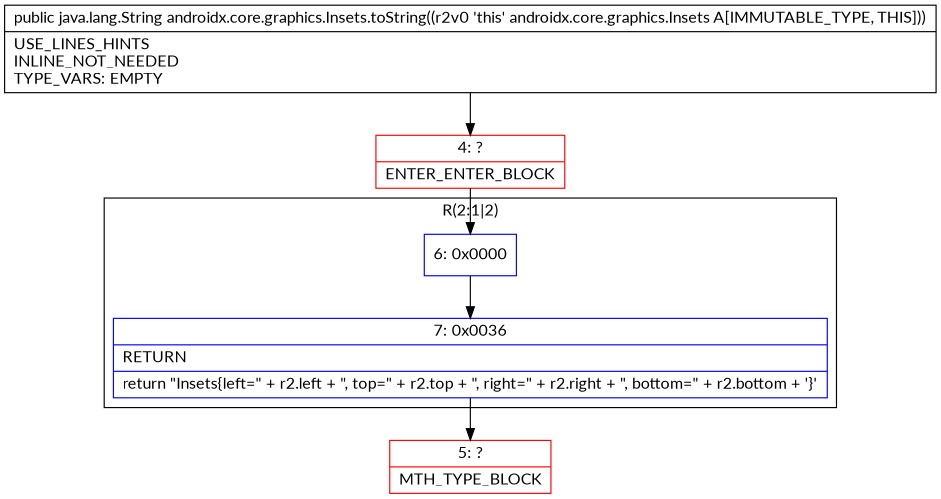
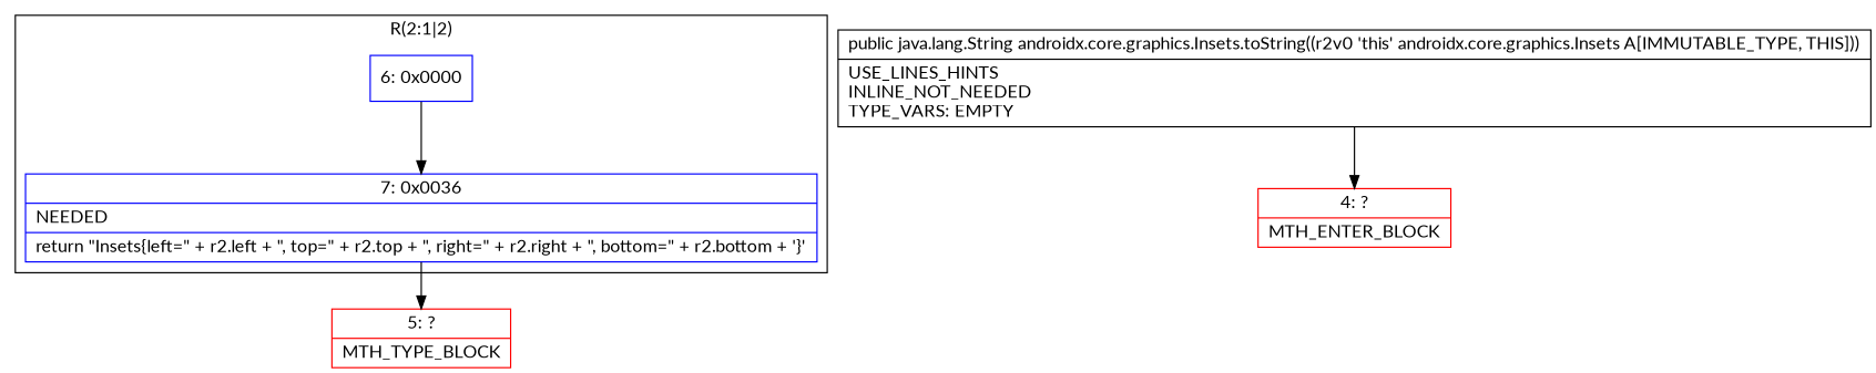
  digraph {
    fontname=Lato
    node [color=blue fontname=Lato shape=record]
    edge [fontname=Lato]
    n1 [label="{6\:\ 0x0000}"]
-   n2 [label="{7\:\ 0x0036|RETURN\l|return \"Insets\{left=\" + r2.left + \", top=\" + r2.top + \", right=\" + r2.right + \", bottom=\" + r2.bottom + '\}'\l}"]
+   n2 [label="{7\:\ 0x0036|NEEDED\l|return \"Insets\{left=\" + r2.left + \", top=\" + r2.top + \", right=\" + r2.right + \", bottom=\" + r2.bottom + '\}'\l}"]
    n3 [color=red label="{5\:\ ?|MTH_TYPE_BLOCK\l}"]
-   n4 [color=red label="{4\:\ ?|ENTER_ENTER_BLOCK\l}"]
+   n4 [color=red label="{4\:\ ?|MTH_ENTER_BLOCK\l}"]
    n5 [label="{public java.lang.String androidx.core.graphics.Insets.toString((r2v0 'this' androidx.core.graphics.Insets A[IMMUTABLE_TYPE, THIS]))  | USE_LINES_HINTS\lINLINE_NOT_NEEDED\lTYPE_VARS: EMPTY\l}" color=""]
    subgraph cluster_1 {
      label="R(2:1|2)"
      n1
      n2
    }
    n1 -> n2
    n2 -> n3
-   n4 -> n1
    n5 -> n4
  }
